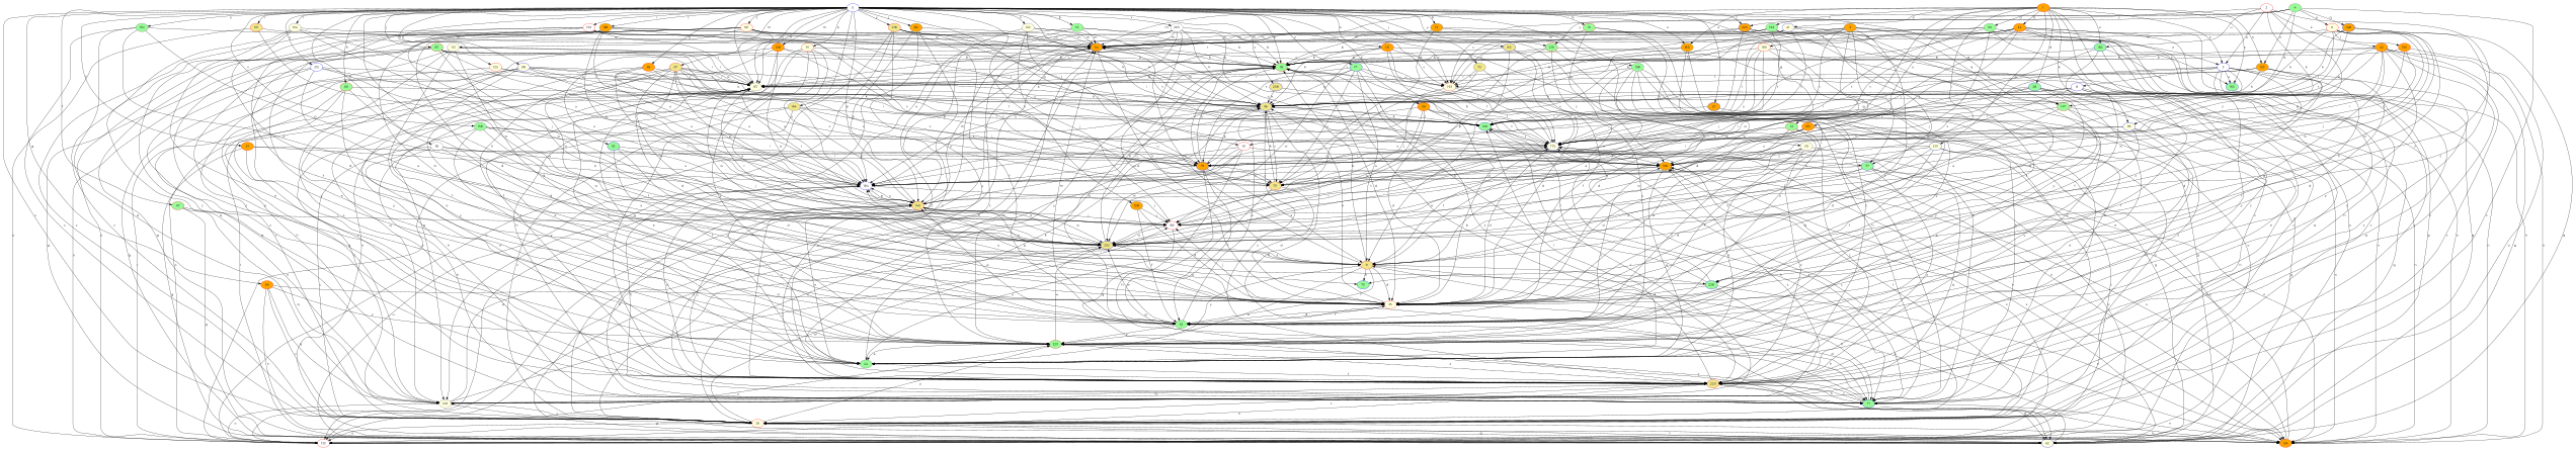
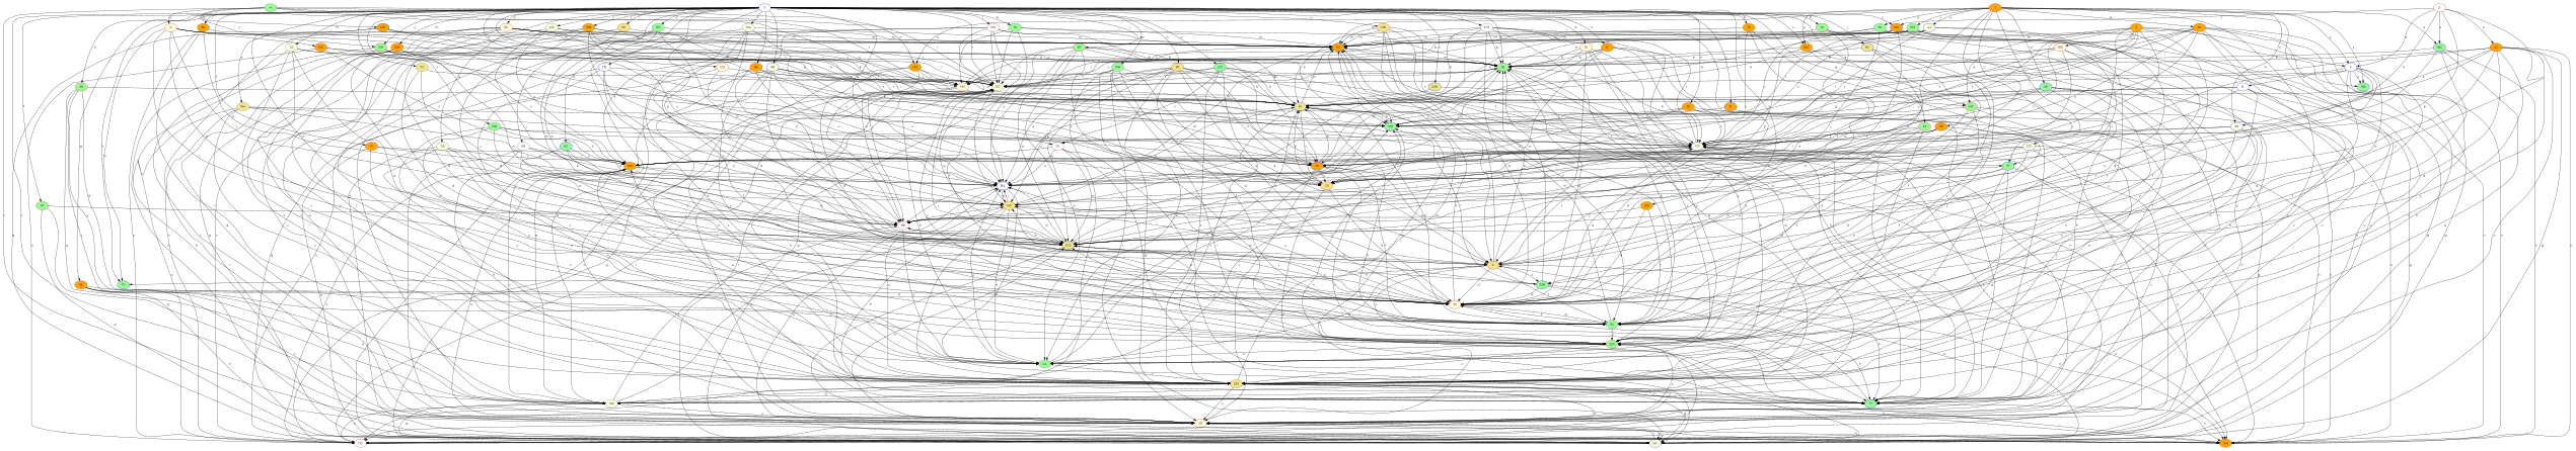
  strict digraph {
    fontname=Montserrat
    node [color=red fillcolor=palegreen fontname=Montserrat style=filled]
    edge [fontname=Montserrat]
    0 [color=blue fillcolor=white]
    10
    15 [color=gray40 fillcolor=orange]
    16 [color=gray40]
    18
    21 [color=blue fillcolor=orange]
    26 [fillcolor=lightyellow]
    36 [fillcolor=orange]
    39 [color=gray40 fillcolor=lightyellow]
    47
    51 [fillcolor=orange]
    53
    56 [fillcolor=orange]
    61 [fillcolor=white]
    65 [fillcolor=orange]
    66
    67 [fillcolor=khaki]
    69 [color=gray40 fillcolor=white]
    70 [color=blue]
    73 [color=gray40 fillcolor=khaki]
    77 [color=blue]
    82 [color=gray40 fillcolor=orange]
    85 [color=blue fillcolor=khaki]
    87
    91 [fillcolor=lightyellow]
    92 [color=blue]
    98 [color=blue fillcolor=lightyellow]
    101 [fillcolor=khaki]
    104 [color=gray40 fillcolor=lightyellow]
    108 [fillcolor=orange]
    113 [color=gray40 fillcolor=lightyellow]
    122 [color=gray40 fillcolor=lightyellow]
    125 [fillcolor=lightyellow]
    128 [color=gray40 fillcolor=orange]
    130 [color=gray40]
    131 [fillcolor=orange]
    140 [fillcolor=khaki]
    147
    150 [fillcolor=white]
    157 [color=gray40 fillcolor=lightyellow]
    158 [color=gray40]
    161 [fillcolor=lightyellow]
    164 [color=gray40 fillcolor=khaki]
    168 [color=gray40 fillcolor=orange]
    180 [color=gray40 fillcolor=orange]
    198 [color=gray40]
    203 [color=gray40 fillcolor=white]
    208 [color=blue fillcolor=khaki]
    215 [color=blue fillcolor=white]
    218 [fillcolor=khaki]
    219
    221 [color=blue]
    225 [color=blue fillcolor=orange]
    114 [color=blue fillcolor=orange]
    9 [fillcolor=khaki]
    71 [color=blue]
    229 [fillcolor=khaki]
    n58 [fillcolor=khaki label=711]
    35 [fillcolor=lightyellow]
    184 [color=blue fillcolor=white]
    193 [fillcolor=lightyellow]
    79 [color=blue fillcolor=orange]
    220
    106 [color=blue]
    62 [color=blue fillcolor=lightyellow]
    132 [fillcolor=white]
    202 [color=blue fillcolor=khaki]
    175 [color=blue fillcolor=lightyellow]
    124 [fillcolor=orange]
    52 [color=gray40]
    44 [color=gray40]
    166 [color=gray40 fillcolor=orange]
    88 [fillcolor=white]
    149 [color=gray40 fillcolor=lightyellow]
    96 [color=blue fillcolor=khaki]
    1 [fillcolor=orange]
    5 [color=blue fillcolor=white]
    28 [color=blue]
    30 [color=gray40]
    34 [fillcolor=orange]
    41 [color=blue fillcolor=lightyellow]
    95 [color=blue fillcolor=lightyellow]
    123 [color=gray40 fillcolor=orange]
    165 [color=blue]
    181 [fillcolor=orange]
    183 [color=blue]
    192 [color=gray40]
    201 [color=blue fillcolor=lightyellow]
    228 [color=blue]
    8 [color=blue fillcolor=white]
    2 [fillcolor=white]
    43 [fillcolor=orange]
    3 [color=gray40 fillcolor=orange]
    169 [fillcolor=lightyellow]
    4 [color=gray40]
    6 [fillcolor=lightyellow]
    148 [color=blue fillcolor=orange]
    105 [fillcolor=orange]
    0 -> 10 [label=b]
    0 -> 15 [label=b]
    0 -> 16 [label=b]
    0 -> 18 [label=b]
    0 -> 21 [label=c]
    0 -> 26 [label=c]
    0 -> 36 [label=e]
    0 -> 39 [label=e]
    0 -> 47 [label=f]
    0 -> 51 [label=f]
    0 -> 53 [label=g]
    0 -> 56 [label=g]
    0 -> 61 [label=g]
    0 -> 65 [label=h]
    0 -> 66 [label=h]
    0 -> 67 [label=h]
    0 -> 69 [label=h]
    0 -> 70 [label=h]
    0 -> 73 [label=i]
    0 -> 77 [label=i]
    0 -> 82 [label=j]
    0 -> 85 [label=j]
    0 -> 87 [label=j]
    0 -> 91 [label=k]
    0 -> 92 [label=k]
    0 -> 98 [label=l]
    0 -> 101 [label=l]
    0 -> 104 [label=l]
    0 -> 108 [label=m]
    0 -> 113 [label=m]
    0 -> 122 [label=n]
    0 -> 125 [label=o]
    0 -> 128 [label=o]
    0 -> 130 [label=o]
    0 -> 131 [label=o]
    0 -> 140 [label=p]
    0 -> 147 [label=q]
    0 -> 150 [label=r]
    0 -> 157 [label=r]
    0 -> 158 [label=s]
    0 -> 161 [label=s]
    0 -> 164 [label=s]
    0 -> 168 [label=t]
    0 -> 180 [label=u]
    0 -> 198 [label=w]
    0 -> 203 [label=x]
    0 -> 208 [label=x]
    0 -> 215 [label=y]
    0 -> 218 [label=y]
    0 -> 219 [label=y]
    0 -> 221 [label=z]
    0 -> 225 [label=z]
    10 -> 114 [label=m]
    10 -> 9 [label=a]
    10 -> 71 [label=h]
    10 -> 229 [label=z]
    15 -> 114 [label=m]
    15 -> 71 [label=h]
    15 -> n58 [label=x]
    15 -> 35 [label=d]
    16 -> 18 [label=b]
    16 -> 157 [label=r]
    16 -> 114 [label=m]
    16 -> 184 [label=u]
    16 -> 193 [label=v]
    18 -> 157 [label=r]
    18 -> 114 [label=m]
    18 -> 35 [label=d]
    18 -> 193 [label=v]
    18 -> 79 [label=i]
    18 -> 220 [label=y]
    21 -> 106 [label=l]
    21 -> 62 [label=g]
    26 -> 114 [label=m]
    26 -> 220 [label=y]
    26 -> 62 [label=g]
    26 -> 132 [label=o]
    26 -> 202 [label=w]
    26 -> 175 [label=t]
    26 -> 124 [label=n]
    36 -> 35 [label=d]
    36 -> 184 [label=u]
    36 -> 106 [label=l]
    36 -> 202 [label=w]
    36 -> 175 [label=t]
    36 -> 124 [label=n]
    39 -> 229 [label=z]
    39 -> 35 [label=d]
    39 -> 124 [label=n]
    39 -> 52 [label=f]
    39 -> 44 [label=e]
    39 -> 166 [label=s]
    47 -> 62 [label=g]
    47 -> 88 [label=j]
    47 -> 149 [label=q]
    51 -> 184 [label=k]
    51 -> 79 [label=i]
    51 -> 220 [label=y]
    51 -> 62 [label=g]
    53 -> 229 [label=z]
    53 -> 35 [label=d]
    53 -> 175 [label=t]
    53 -> 52 [label=f]
    56 -> 26 [label=c]
    56 -> 35 [label=d]
    56 -> 220 [label=y]
    56 -> 124 [label=n]
    56 -> 149 [label=q]
    61 -> 184 [label=u]
    61 -> 62 [label=g]
    61 -> 132 [label=o]
    61 -> 202 [label=w]
    61 -> 166 [label=s]
    65 -> 157 [label=r]
    65 -> 184 [label=u]
    65 -> 106 [label=l]
    65 -> 52 [label=f]
    65 -> 88 [label=j]
    66 -> 229 [label=z]
    66 -> 35 [label=d]
    66 -> 220 [label=y]
    66 -> 149 [label=q]
    66 -> 96 [label=k]
    67 -> 140 [label=p]
    67 -> 157 [label=r]
    67 -> n58 [label=x]
    67 -> 35 [label=d]
    67 -> 184 [label=u]
    67 -> 79 [label=i]
    67 -> 202 [label=w]
    67 -> 175 [label=t]
    67 -> 52 [label=f]
    67 -> 44 [label=e]
    67 -> 96 [label=k]
    69 -> 26 [label=c]
    69 -> 9 [label=a]
    69 -> 71 [label=h]
    69 -> 184 [label=u]
    69 -> 166 [label=s]
    73 -> 35 [label=d]
    73 -> 193 [label=v]
    73 -> 88 [label=j]
    77 -> 9 [label=a]
    77 -> 229 [label=z]
    77 -> n58 [label=x]
    77 -> 35 [label=d]
    77 -> 132 [label=o]
    77 -> 149 [label=q]
    82 -> 140 [label=p]
    82 -> 114 [label=m]
    82 -> 229 [label=z]
    82 -> 132 [label=o]
    85 -> 18 [label=b]
    85 -> 9 [label=a]
    85 -> 220 [label=y]
    85 -> 52 [label=f]
    87 -> 18 [label=b]
    87 -> 157 [label=r]
    87 -> 184 [label=u]
    87 -> 79 [label=i]
    87 -> 220 [label=y]
    87 -> 62 [label=g]
    87 -> 202 [label=w]
    87 -> 44 [label=e]
    87 -> 96 [label=k]
    91 -> 18 [label=b]
    91 -> 9 [label=a]
    91 -> 71 [label=h]
    91 -> 184 [label=u]
    91 -> 220 [label=y]
    91 -> 149 [label=q]
    92 -> 35 [label=d]
    92 -> 52 [label=f]
    92 -> 166 [label=s]
    92 -> 88 [label=j]
    98 -> 157 [label=r]
    98 -> 71 [label=h]
    98 -> n58 [label=x]
    98 -> 184 [label=u]
    98 -> 220 [label=y]
    98 -> 106 [label=l]
    98 -> 52 [label=f]
    98 -> 149 [label=q]
    98 -> 96 [label=k]
    101 -> 114 [label=m]
    101 -> 132 [label=o]
    101 -> 202 [label=w]
    104 -> 114 [label=m]
    104 -> 35 [label=d]
    104 -> 184 [label=u]
    104 -> 202 [label=w]
    104 -> 44 [label=e]
    104 -> 149 [label=q]
    108 -> 18 [label=b]
    108 -> 229 [label=z]
    108 -> n58 [label=x]
    108 -> 202 [label=w]
    108 -> 124 [label=n]
    108 -> 149 [label=q]
    113 -> 18 [label=b]
    113 -> 26 [label=c]
    113 -> 157 [label=r]
    113 -> 229 [label=z]
    113 -> 35 [label=d]
    113 -> 44 [label=e]
    122 -> 114 [label=m]
    122 -> 229 [label=z]
    122 -> 79 [label=i]
    122 -> 166 [label=s]
    122 -> 88 [label=j]
    125 -> 157 [label=r]
    125 -> n58 [label=x]
    125 -> 62 [label=g]
    128 -> 35 [label=d]
    128 -> 52 [label=f]
    128 -> 88 [label=j]
    130 -> 26 [label=c]
    130 -> 140 [label=p]
    130 -> 114 [label=m]
    130 -> 202 [label=w]
    130 -> 149 [label=q]
    131 -> 18 [label=b]
    131 -> 71 [label=h]
    131 -> 35 [label=d]
    131 -> 184 [label=u]
    131 -> 193 [label=v]
    131 -> 202 [label=w]
    131 -> 175 [label=t]
    140 -> 157 [label=r]
    140 -> 114 [label=m]
    140 -> 9 [label=a]
    140 -> 71 [label=h]
    140 -> 229 [label=z]
    140 -> 184 [label=u]
    140 -> 202 [label=w]
    140 -> 44 [label=e]
    140 -> 88 [label=j]
    140 -> 96 [label=k]
    147 -> 71 [label=h]
    147 -> 35 [label=d]
    147 -> 106 [label=l]
    147 -> 124 [label=n]
    147 -> 44 [label=e]
    150 -> 26 [label=c]
    150 -> 157 [label=r]
    150 -> 114 [label=m]
    150 -> 106 [label=l]
    150 -> 52 [label=f]
    150 -> 166 [label=s]
    150 -> 88 [label=j]
    157 -> 18 [label=b]
    157 -> 26 [label=c]
    157 -> 71 [label=h]
    157 -> 220 [label=y]
    157 -> 132 [label=o]
    157 -> 202 [label=w]
    157 -> 44 [label=e]
    157 -> 96 [label=k]
    158 -> 79 [label=i]
    158 -> 220 [label=y]
    158 -> 202 [label=w]
    158 -> 175 [label=t]
    158 -> 44 [label=e]
    158 -> 166 [label=s]
    161 -> 157 [label=r]
    161 -> 114 [label=m]
    161 -> 229 [label=z]
    161 -> 35 [label=d]
    161 -> 193 [label=v]
    161 -> 106 [label=l]
    161 -> 62 [label=g]
    161 -> 132 [label=o]
    161 -> 44 [label=e]
    161 -> 96 [label=k]
    164 -> 26 [label=c]
    164 -> 140 [label=p]
    164 -> 229 [label=z]
    164 -> 79 [label=i]
    164 -> 106 [label=l]
    164 -> 132 [label=o]
    168 -> 26 [label=c]
    168 -> 140 [label=p]
    168 -> 114 [label=m]
    168 -> 229 [label=z]
    168 -> n58 [label=x]
    168 -> 35 [label=d]
    168 -> 184 [label=u]
    168 -> 193 [label=v]
    180 -> 18 [label=b]
    180 -> 140 [label=p]
    180 -> 71 [label=h]
    180 -> 132 [label=o]
    198 -> 26 [label=c]
    198 -> 157 [label=r]
    198 -> 9 [label=a]
    198 -> 71 [label=h]
    198 -> 35 [label=d]
    198 -> 62 [label=g]
    198 -> 132 [label=o]
    203 -> 18 [label=b]
    203 -> 140 [label=p]
    203 -> 114 [label=m]
    203 -> 71 [label=h]
    203 -> 229 [label=z]
    203 -> 35 [label=d]
    203 -> 132 [label=o]
    203 -> 175 [label=t]
    203 -> 96 [label=k]
    208 -> 175 [label=t]
    208 -> 96 [label=k]
    215 -> 157 [label=r]
    215 -> 9 [label=a]
    215 -> 229 [label=z]
    215 -> 184 [label=u]
    215 -> 132 [label=o]
    215 -> 202 [label=w]
    218 -> 114 [label=m]
    218 -> 220 [label=y]
    218 -> 132 [label=o]
    218 -> 175 [label=t]
    218 -> 52 [label=f]
    218 -> 149 [label=q]
    218 -> 96 [label=k]
    219 -> 18 [label=b]
    219 -> 184 [label=u]
    219 -> 220 [label=y]
    219 -> 124 [label=n]
    219 -> 166 [label=s]
    221 -> 157 [label=r]
    221 -> 9 [label=a]
    221 -> 229 [label=z]
-   221 -> n58 [label=x]
+   221 -> 61 [label=x]
    221 -> 193 [label=v]
    221 -> 79 [label=i]
    221 -> 175 [label=t]
    221 -> 96 [label=k]
    225 -> 18 [label=b]
    225 -> 26 [label=c]
    225 -> 114 [label=m]
    225 -> 106 [label=l]
    225 -> 202 [label=w]
    225 -> 124 [label=n]
    114 -> 18 [label=b]
    114 -> 157 [label=r]
    114 -> 9 [label=a]
    114 -> 124 [label=n]
    9 -> 18 [label=b]
    9 -> 70 [label=h]
    9 -> 114 [label=m]
    9 -> 35 [label=d]
    9 -> 220 [label=y]
    9 -> 175 [label=t]
    9 -> 124 [label=n]
    9 -> 52 [label=f]
    9 -> 44 [label=e]
    9 -> 228 [label=z]
    71 -> 229 [label=z]
    71 -> 35 [label=d]
    71 -> 220 [label=y]
    71 -> 175 [label=t]
    71 -> 124 [label=n]
    229 -> 18 [label=b]
    229 -> 26 [label=c]
    229 -> 114 [label=m]
    229 -> 71 [label=h]
    229 -> 184 [label=u]
    229 -> 62 [label=g]
    229 -> 132 [label=o]
    229 -> 124 [label=n]
    229 -> 149 [label=q]
    n58 -> 35 [label=d]
    n58 -> 62 [label=g]
    n58 -> 96 [label=k]
    35 -> 184 [label=u]
    35 -> 202 [label=w]
    35 -> 52 [label=f]
    35 -> 88 [label=j]
    35 -> 96 [label=k]
    184 -> 140 [label=p]
    184 -> 71 [label=h]
    184 -> 88 [label=j]
    193 -> 62 [label=g]
    193 -> 175 [label=t]
    193 -> 88 [label=j]
    79 -> 18 [label=b]
    79 -> 26 [label=c]
    79 -> 9 [label=a]
    79 -> 71 [label=h]
    79 -> n58 [label=x]
    79 -> 52 [label=f]
    79 -> 96 [label=k]
    220 -> 229 [label=z]
    220 -> 202 [label=w]
    220 -> 44 [label=e]
    220 -> 166 [label=s]
    106 -> 175 [label=t]
    106 -> 124 [label=n]
    106 -> 96 [label=k]
    62 -> 26 [label=c]
    62 -> 157 [label=r]
    62 -> 9 [label=a]
    62 -> 184 [label=u]
    62 -> 166 [label=s]
    132 -> 157 [label=r]
    132 -> 220 [label=y]
    132 -> 166 [label=s]
    202 -> 18 [label=n]
    202 -> 26 [label=c]
    202 -> 157 [label=r]
    202 -> 9 [label=a]
    202 -> 184 [label=u]
    202 -> 175 [label=t]
    175 -> 18 [label=b]
    175 -> 26 [label=c]
    175 -> 71 [label=h]
    175 -> 35 [label=d]
    175 -> 79 [label=i]
    175 -> 166 [label=s]
    124 -> 175 [label=t]
    124 -> 166 [label=s]
    52 -> 18 [label=b]
    52 -> 140 [label=p]
    52 -> 114 [label=m]
    52 -> 71 [label=h]
    52 -> 35 [label=d]
    52 -> 220 [label=y]
    52 -> 202 [label=w]
    52 -> 96 [label=k]
    44 -> 229 [label=z]
    44 -> 184 [label=u]
    44 -> 106 [label=l]
    44 -> 96 [label=k]
    166 -> 184 [label=u]
    166 -> 202 [label=w]
    166 -> 44 [label=e]
    88 -> 202 [label=w]
    88 -> 175 [label=t]
    88 -> 44 [label=e]
    149 -> 26 [label=c]
    149 -> 140 [label=p]
    149 -> 106 [label=l]
    149 -> 62 [label=g]
    149 -> 132 [label=o]
    149 -> 166 [label=s]
    149 -> 88 [label=j]
    96 -> 114 [label=m]
    96 -> 71 [label=h]
    96 -> 229 [label=z]
    96 -> n58 [label=x]
    96 -> 184 [label=u]
    96 -> 106 [label=l]
    1 -> 26 [label=c]
    1 -> 77 [label=i]
    1 -> 180 [label=u]
    1 -> 114 [label=m]
    1 -> 132 [label=o]
    1 -> 202 [label=w]
    1 -> 5 [label=a]
    1 -> 28 [label=d]
    1 -> 30 [label=d]
    1 -> 34 [label=d]
    1 -> 41 [label=e]
    1 -> 95 [label=k]
    1 -> 123 [label=n]
    1 -> 165 [label=s]
    1 -> 181 [label=u]
    1 -> 183 [label=u]
    1 -> 192 [label=v]
    1 -> 201 [label=w]
    5 -> 61 [label=g]
    5 -> 9 [label=a]
    5 -> n58 [label=x]
    5 -> 35 [label=d]
    5 -> 220 [label=y]
    5 -> 52 [label=f]
    5 -> 149 [label=q]
    5 -> 165 [label=s]
    5 -> 228 [label=z]
    5 -> 8 [label=a]
    28 -> 229 [label=z]
    28 -> n58 [label=x]
    28 -> 79 [label=i]
    28 -> 220 [label=y]
    28 -> 124 [label=n]
    28 -> 44 [label=e]
    28 -> 96 [label=k]
    30 -> 114 [label=m]
    30 -> 229 [label=z]
    30 -> 193 [label=v]
    30 -> 62 [label=g]
    30 -> 175 [label=t]
    30 -> 88 [label=j]
    34 -> 26 [label=c]
    34 -> 114 [label=m]
    34 -> 71 [label=h]
    34 -> 229 [label=z]
    34 -> 79 [label=i]
    34 -> 106 [label=l]
    34 -> 62 [label=g]
    34 -> 175 [label=t]
    34 -> 124 [label=n]
    34 -> 166 [label=s]
    34 -> 96 [label=k]
    41 -> 114 [label=m]
    41 -> 35 [label=d]
    41 -> 193 [label=v]
    41 -> 202 [label=w]
    41 -> 175 [label=t]
    41 -> 96 [label=k]
    95 -> 71 [label=h]
    95 -> 220 [label=y]
    95 -> 175 [label=t]
    95 -> 44 [label=e]
    95 -> 166 [label=s]
    123 -> 157 [label=r]
    123 -> 229 [label=z]
    123 -> 35 [label=d]
    123 -> 193 [label=v]
    123 -> 88 [label=j]
    123 -> 96 [label=k]
    181 -> 229 [label=z]
    181 -> n58 [label=x]
    181 -> 79 [label=i]
    181 -> 202 [label=w]
    181 -> 175 [label=t]
    181 -> 52 [label=f]
    183 -> 18 [label=b]
    183 -> n58 [label=x]
    183 -> 124 [label=n]
    183 -> 52 [label=f]
    183 -> 149 [label=q]
    192 -> 26 [label=c]
    192 -> 157 [label=r]
    192 -> 114 [label=m]
    192 -> 220 [label=y]
    192 -> 175 [label=t]
    192 -> 52 [label=f]
    192 -> 96 [label=k]
    201 -> 26 [label=c]
    201 -> 9 [label=a]
    201 -> 35 [label=d]
    201 -> 184 [label=u]
    201 -> 132 [label=o]
    201 -> 166 [label=s]
    228 -> 18 [label=b]
    228 -> 140 [label=p]
    228 -> 71 [label=h]
    228 -> 35 [label=d]
    228 -> 106 [label=l]
    228 -> 124 [label=n]
    8 -> 106 [label=l]
    8 -> 62 [label=g]
    8 -> 52 [label=f]
    8 -> 44 [label=e]
    8 -> 88 [label=j]
    8 -> 96 [label=k]
    2 -> 140 [label=p]
    2 -> 225 [label=z]
    2 -> 5 [label=a]
    2 -> 95 [label=k]
    2 -> 183 [label=u]
    2 -> 228 [label=z]
    2 -> 43 [label=e]
    43 -> 18 [label=b]
    43 -> 26 [label=c]
    43 -> 157 [label=r]
    43 -> 229 [label=z]
    43 -> 35 [label=d]
    43 -> 220 [label=y]
    43 -> 62 [label=g]
    43 -> 202 [label=w]
    43 -> 124 [label=n]
    43 -> 166 [label=s]
    43 -> 96 [label=k]
    3 -> 77 [label=i]
    3 -> 147 [label=q]
    3 -> n58 [label=x]
    3 -> 184 [label=u]
    3 -> 79 [label=i]
    3 -> 175 [label=t]
    3 -> 52 [label=f]
    3 -> 88 [label=j]
    3 -> 5 [label=a]
    3 -> 165 [label=s]
    3 -> 169 [label=t]
    169 -> 18 [label=b]
    169 -> 229 [label=z]
    169 -> 184 [label=u]
    169 -> 220 [label=y]
    169 -> 106 [label=l]
    169 -> 175 [label=t]
    4 -> 26 [label=c]
    4 -> 147 [label=q]
    4 -> 157 [label=r]
    4 -> 219 [label=y]
    4 -> 193 [label=v]
    4 -> 123 [label=n]
    4 -> 6 [label=a]
    4 -> 148 [label=q]
    6 -> 70 [label=h]
    6 -> 193 [label=v]
    6 -> 106 [label=l]
    6 -> 202 [label=w]
    6 -> 88 [label=j]
    6 -> 96 [label=k]
    6 -> 228 [label=z]
    6 -> 105 [label=l]
    148 -> 114 [label=m]
    148 -> 62 [label=g]
    148 -> 202 [label=w]
    148 -> 175 [label=t]
    148 -> 96 [label=k]
    105 -> 18 [label=b]
    105 -> 79 [label=i]
    105 -> 132 [label=o]
    105 -> 166 [label=s]
  }
